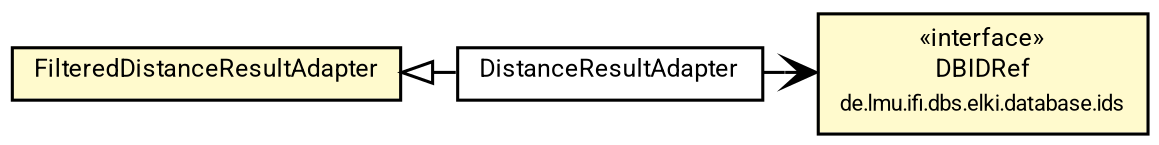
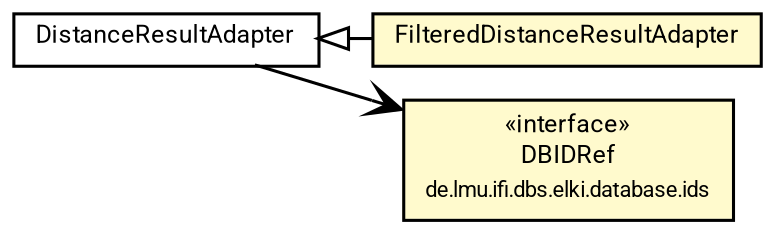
  digraph {
    nodesep=0.15
    rankdir=LR
    ranksep=0.25
    node [fontcolor=black fontname=Roboto fontsize=8 margin=0 shape=plaintext]
    edge [color=black fontname=Roboto fontsize=7 labelfontname=Roboto labelfontsize=7]
    n1 [height=0 label=<<table title="de.lmu.ifi.dbs.elki.evaluation.scores.adapter.FilteredDistanceResultAdapter" border="0" cellborder="1" cellspacing="0" cellpadding="2" bgcolor="lemonChiffon" href="FilteredDistanceResultAdapter.html" target="_parent"> 		<tr><td><table border="0" cellspacing="0" cellpadding="1"> 		<tr><td align="center" balign="center"> <font face="Roboto">FilteredDistanceResultAdapter</font> </td></tr> 		</table></td></tr> 		</table>> width=0]
    n2 [height=0 label=<<table title="de.lmu.ifi.dbs.elki.database.ids.DBIDRef" border="0" cellborder="1" cellspacing="0" cellpadding="2" bgcolor="LemonChiffon" href="../../../database/ids/DBIDRef.html" target="_parent"> 		<tr><td><table border="0" cellspacing="0" cellpadding="1"> 		<tr><td align="center" balign="center"> &#171;interface&#187; </td></tr> 		<tr><td align="center" balign="center"> <font face="Roboto">DBIDRef</font> </td></tr> 		<tr><td align="center" balign="center"> <font face="Roboto" point-size="7.0">de.lmu.ifi.dbs.elki.database.ids</font> </td></tr> 		</table></td></tr> 		</table>> width=0]
    n3 [height=0 label=<<table title="de.lmu.ifi.dbs.elki.evaluation.scores.adapter.DistanceResultAdapter" border="0" cellborder="1" cellspacing="0" cellpadding="2" href="DistanceResultAdapter.html" target="_parent"> 		<tr><td><table border="0" cellspacing="0" cellpadding="1"> 		<tr><td align="center" balign="center"> <font face="Roboto">DistanceResultAdapter</font> </td></tr> 		</table></td></tr> 		</table>> width=0]
-   n1 -> n3 [arrowtail=empty dir=back weight=10]
+   n3 -> n1 [arrowtail=empty dir=back weight=10]
    n3 -> n2 [arrowhead=open weight=1]
  }
